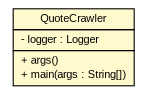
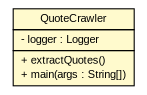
  digraph {
    nodesep=0.25
    ranksep=0.5
-   n1 [fontcolor=black fontname=arial fontsize=10.0 label=<<table title="tud.iir.web.datasetcrawler.QuoteCrawler" border="0" cellborder="1" cellspacing="0" cellpadding="2" port="p" bgcolor="lemonChiffon" href="./QuoteCrawler.html"> 		<tr><td><table border="0" cellspacing="0" cellpadding="1"> <tr><td align="center" balign="center"> QuoteCrawler </td></tr> 		</table></td></tr> 		<tr><td><table border="0" cellspacing="0" cellpadding="1"> <tr><td align="left" balign="left"> - logger : Logger </td></tr> 		</table></td></tr> 		<tr><td><table border="0" cellspacing="0" cellpadding="1"> <tr><td align="left" balign="left"> + args() </td></tr> <tr><td align="left" balign="left"> + main(args : String[]) </td></tr> 		</table></td></tr> 		</table>> shape=plaintext]
+   n1 [fontcolor=black fontname=arial fontsize=10.0 label=<<table title="tud.iir.web.datasetcrawler.QuoteCrawler" border="0" cellborder="1" cellspacing="0" cellpadding="2" port="p" bgcolor="lemonChiffon" href="./QuoteCrawler.html"> 		<tr><td><table border="0" cellspacing="0" cellpadding="1"> <tr><td align="center" balign="center"> QuoteCrawler </td></tr> 		</table></td></tr> 		<tr><td><table border="0" cellspacing="0" cellpadding="1"> <tr><td align="left" balign="left"> - logger : Logger </td></tr> 		</table></td></tr> 		<tr><td><table border="0" cellspacing="0" cellpadding="1"> <tr><td align="left" balign="left"> + extractQuotes() </td></tr> <tr><td align="left" balign="left"> + main(args : String[]) </td></tr> 		</table></td></tr> 		</table>> shape=plaintext]
  }
